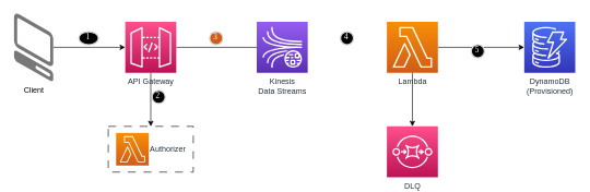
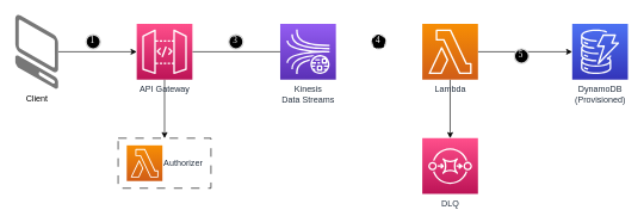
  <mxCell id="0" />
  <mxCell id="1" parent="0" />
  <mxCell id="2" value="" style="rounded=0;whiteSpace=wrap;html=1;dashed=1;dashPattern=12 12;" parent="1" vertex="1"><mxGeometry x="164" y="193" width="130" height="70" as="geometry" /></mxCell>
  <mxCell id="3" value="Kinesis&lt;br&gt;Data Streams" style="sketch=0;points=[[0,0,0],[0.25,0,0],[0.5,0,0],[0.75,0,0],[1,0,0],[0,1,0],[0.25,1,0],[0.5,1,0],[0.75,1,0],[1,1,0],[0,0.25,0],[0,0.5,0],[0,0.75,0],[1,0.25,0],[1,0.5,0],[1,0.75,0]];outlineConnect=0;fontColor=#232F3E;gradientColor=#945DF2;gradientDirection=north;fillColor=#5A30B5;strokeColor=#ffffff;dashed=0;verticalLabelPosition=bottom;verticalAlign=top;align=center;html=1;fontSize=12;fontStyle=0;aspect=fixed;shape=mxgraph.aws4.resourceIcon;resIcon=mxgraph.aws4.kinesis_data_streams;" parent="1" vertex="1"><mxGeometry x="391" y="33" width="78" height="78" as="geometry" /></mxCell>
  <mxCell id="4" style="edgeStyle=orthogonalEdgeStyle;rounded=0;orthogonalLoop=1;jettySize=auto;html=1;" parent="1" source="5" target="8" edge="1"><mxGeometry relative="1" as="geometry" /></mxCell>
  <mxCell id="5" value="Client" style="verticalLabelPosition=bottom;html=1;verticalAlign=top;strokeWidth=1;align=center;outlineConnect=0;dashed=0;outlineConnect=0;shape=mxgraph.aws3d.client;aspect=fixed;strokeColor=none;fillColor=#777777;" parent="1" vertex="1"><mxGeometry x="20" y="20" width="60" height="104" as="geometry" /></mxCell>
  <mxCell id="6" style="edgeStyle=orthogonalEdgeStyle;rounded=0;orthogonalLoop=1;jettySize=auto;html=1;entryX=0;entryY=0.5;entryDx=0;entryDy=0;entryPerimeter=0;endArrow=none;" parent="1" source="8" target="3" edge="1"><mxGeometry relative="1" as="geometry" /></mxCell>
  <mxCell id="7" style="edgeStyle=orthogonalEdgeStyle;rounded=0;orthogonalLoop=1;jettySize=auto;html=1;entryX=0.5;entryY=0;entryDx=0;entryDy=0;" parent="1" source="8" target="2" edge="1"><mxGeometry relative="1" as="geometry" /></mxCell>
  <mxCell id="8" value="API Gateway" style="sketch=0;points=[[0,0,0],[0.25,0,0],[0.5,0,0],[0.75,0,0],[1,0,0],[0,1,0],[0.25,1,0],[0.5,1,0],[0.75,1,0],[1,1,0],[0,0.25,0],[0,0.5,0],[0,0.75,0],[1,0.25,0],[1,0.5,0],[1,0.75,0]];outlineConnect=0;fontColor=#232F3E;gradientColor=#FF4F8B;gradientDirection=north;fillColor=#BC1356;strokeColor=#ffffff;dashed=0;verticalLabelPosition=bottom;verticalAlign=top;align=center;html=1;fontSize=12;fontStyle=0;aspect=fixed;shape=mxgraph.aws4.resourceIcon;resIcon=mxgraph.aws4.api_gateway;" parent="1" vertex="1"><mxGeometry x="190" y="33" width="78" height="78" as="geometry" /></mxCell>
  <mxCell id="9" style="edgeStyle=orthogonalEdgeStyle;rounded=0;orthogonalLoop=1;jettySize=auto;html=1;" parent="1" source="11" edge="1"><mxGeometry relative="1" as="geometry"><mxPoint x="800" y="72" as="targetPoint" /></mxGeometry></mxCell>
  <mxCell id="10" style="edgeStyle=orthogonalEdgeStyle;rounded=0;orthogonalLoop=1;jettySize=auto;html=1;entryX=0.5;entryY=0;entryDx=0;entryDy=0;entryPerimeter=0;dashed=0;dashPattern=12 12;" parent="1" source="11" target="12" edge="1"><mxGeometry relative="1" as="geometry" /></mxCell>
  <mxCell id="11" value="Lambda" style="sketch=0;points=[[0,0,0],[0.25,0,0],[0.5,0,0],[0.75,0,0],[1,0,0],[0,1,0],[0.25,1,0],[0.5,1,0],[0.75,1,0],[1,1,0],[0,0.25,0],[0,0.5,0],[0,0.75,0],[1,0.25,0],[1,0.5,0],[1,0.75,0]];outlineConnect=0;fontColor=#232F3E;gradientColor=#F78E04;gradientDirection=north;fillColor=#D05C17;strokeColor=#ffffff;dashed=0;verticalLabelPosition=bottom;verticalAlign=top;align=center;html=1;fontSize=12;fontStyle=0;aspect=fixed;shape=mxgraph.aws4.resourceIcon;resIcon=mxgraph.aws4.lambda;" parent="1" vertex="1"><mxGeometry x="590" y="33" width="78" height="78" as="geometry" /></mxCell>
  <mxCell id="12" value="DLQ" style="sketch=0;points=[[0,0,0],[0.25,0,0],[0.5,0,0],[0.75,0,0],[1,0,0],[0,1,0],[0.25,1,0],[0.5,1,0],[0.75,1,0],[1,1,0],[0,0.25,0],[0,0.5,0],[0,0.75,0],[1,0.25,0],[1,0.5,0],[1,0.75,0]];outlineConnect=0;fontColor=#232F3E;gradientColor=#FF4F8B;gradientDirection=north;fillColor=#BC1356;strokeColor=#ffffff;dashed=0;verticalLabelPosition=bottom;verticalAlign=top;align=center;html=1;fontSize=12;fontStyle=0;aspect=fixed;shape=mxgraph.aws4.resourceIcon;resIcon=mxgraph.aws4.sqs;labelPosition=center;" parent="1" vertex="1"><mxGeometry x="590" y="193" width="78" height="78" as="geometry" /></mxCell>
  <mxCell id="13" value="Authorizer" style="sketch=0;points=[[0,0,0],[0.25,0,0],[0.5,0,0],[0.75,0,0],[1,0,0],[0,1,0],[0.25,1,0],[0.5,1,0],[0.75,1,0],[1,1,0],[0,0.25,0],[0,0.5,0],[0,0.75,0],[1,0.25,0],[1,0.5,0],[1,0.75,0]];outlineConnect=0;fontColor=#232F3E;gradientColor=#F78E04;gradientDirection=north;fillColor=#D05C17;strokeColor=#ffffff;dashed=0;verticalLabelPosition=middle;verticalAlign=middle;align=left;html=1;fontSize=12;fontStyle=0;aspect=fixed;shape=mxgraph.aws4.resourceIcon;resIcon=mxgraph.aws4.lambda;labelPosition=right;" parent="1" vertex="1"><mxGeometry x="176" y="203" width="50" height="50" as="geometry" /></mxCell>
- <mxCell id="14" value="1" style="ellipse;whiteSpace=wrap;html=1;aspect=fixed;strokeWidth=2;fontFamily=Tahoma;spacingBottom=4;spacingRight=2;strokeColor=#d3d3d3;fontColor=#FFFFFF;labelBackgroundColor=none;fillColor=#000000;" parent="1" vertex="1"><mxGeometry x="119" y="48" width="30" height="20" as="geometry" /></mxCell>
- <mxCell id="15" value="2" style="ellipse;whiteSpace=wrap;html=1;aspect=fixed;strokeWidth=2;fontFamily=Tahoma;spacingBottom=4;spacingRight=2;strokeColor=#d3d3d3;fontColor=#FFFFFF;labelBackgroundColor=none;fillColor=#000000;" parent="1" vertex="1"><mxGeometry x="231" y="138" width="20" height="20" as="geometry" /></mxCell>
- <mxCell id="16" value="3" style="ellipse;whiteSpace=wrap;html=1;aspect=fixed;strokeWidth=2;fontFamily=Tahoma;spacingBottom=4;spacingRight=2;strokeColor=#d3d3d3;fontColor=#FFFFFF;labelBackgroundColor=none;fillColor=#d05c17;" parent="1" vertex="1"><mxGeometry x="319" y="48" width="20" height="20" as="geometry" /></mxCell>
- <mxCell id="17" value="4" style="ellipse;whiteSpace=wrap;html=1;aspect=fixed;strokeWidth=2;fontFamily=Tahoma;spacingBottom=4;spacingRight=2;strokeColor=#d3d3d3;fontColor=#FFFFFF;labelBackgroundColor=none;fillColor=#000000;" parent="1" vertex="1"><mxGeometry x="519" y="48" width="20" height="20" as="geometry" /></mxCell>
+ <mxCell id="14" value="1" style="ellipse;whiteSpace=wrap;html=1;aspect=fixed;strokeWidth=2;fontFamily=Tahoma;spacingBottom=4;spacingRight=2;strokeColor=#d3d3d3;fontColor=#FFFFFF;labelBackgroundColor=none;fillColor=#000000;" parent="1" vertex="1"><mxGeometry x="119" y="48" width="20" height="20" as="geometry" /></mxCell>
+ <mxCell id="16" value="3" style="ellipse;whiteSpace=wrap;html=1;aspect=fixed;strokeWidth=2;fontFamily=Tahoma;spacingBottom=4;spacingRight=2;strokeColor=#d3d3d3;fontColor=#FFFFFF;labelBackgroundColor=none;fillColor=#000000;" parent="1" vertex="1"><mxGeometry x="319" y="48" width="20" height="20" as="geometry" /></mxCell>
+ <mxCell id="17" value="4" style="ellipse;whiteSpace=wrap;html=1;aspect=fixed;strokeWidth=2;fontFamily=Tahoma;spacingBottom=4;spacingRight=2;strokeColor=#d3d3d3;fontColor=#FFFFFF;labelBackgroundColor=none;fillColor=#000000;dashed=1;" parent="1" vertex="1"><mxGeometry x="519" y="48" width="20" height="20" as="geometry" /></mxCell>
  <mxCell id="18" value="5" style="ellipse;whiteSpace=wrap;html=1;aspect=fixed;strokeWidth=2;fontFamily=Tahoma;spacingBottom=4;spacingRight=2;strokeColor=#d3d3d3;fontColor=#FFFFFF;labelBackgroundColor=none;fillColor=#000000;" parent="1" vertex="1"><mxGeometry x="719" y="68" width="20" height="20" as="geometry" /></mxCell>
  <mxCell id="19" value="DynamoDB&lt;br&gt;(Provisioned)" style="sketch=0;points=[[0,0,0],[0.25,0,0],[0.5,0,0],[0.75,0,0],[1,0,0],[0,1,0],[0.25,1,0],[0.5,1,0],[0.75,1,0],[1,1,0],[0,0.25,0],[0,0.5,0],[0,0.75,0],[1,0.25,0],[1,0.5,0],[1,0.75,0]];outlineConnect=0;fontColor=#232F3E;gradientColor=#4D72F3;gradientDirection=north;fillColor=#3334B9;strokeColor=#ffffff;dashed=0;verticalLabelPosition=bottom;verticalAlign=top;align=center;html=1;fontSize=12;fontStyle=0;aspect=fixed;shape=mxgraph.aws4.resourceIcon;resIcon=mxgraph.aws4.dynamodb;" parent="1" vertex="1"><mxGeometry x="800" y="33" width="78" height="78" as="geometry" /></mxCell>
